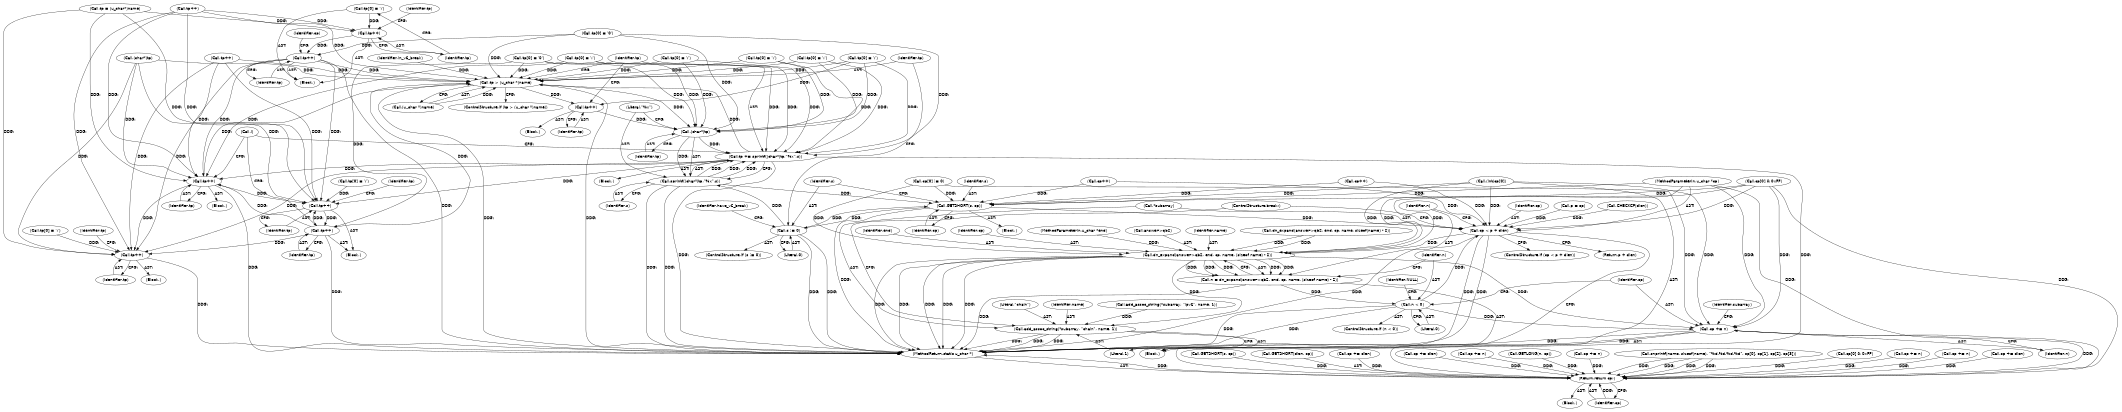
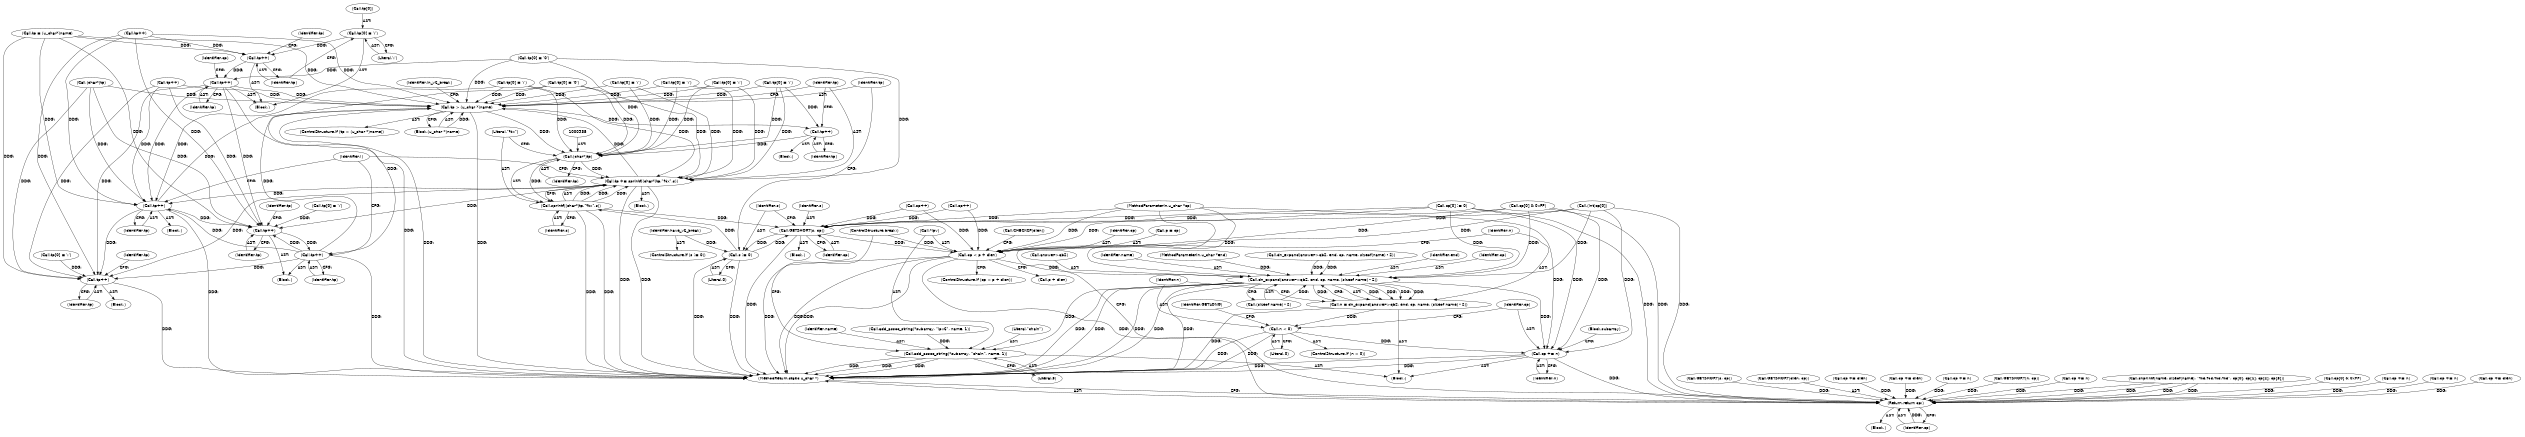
  digraph {
    fontname="DejaVu Sans"
    node [fontname="DejaVu Sans"]
    edge [fontname="DejaVu Sans"]
    n1 [label="(Call,tp[0] = ':')"]
    n2 [label="(Call,tp++)"]
    n3 [label="(Block,)"]
+   n4 [label="(Literal,':')"]
    n5 [label="(Call,tp++)"]
    n6 [label="(Identifier,tp)"]
    n7 [label="(Call,tp > (u_char *)name)"]
    n8 [label="(Call,tp++)"]
    n9 [label="(Call,tp++)"]
    n10 [label="(Call,tp++)"]
    n11 [label="(MethodReturn,static u_char *)"]
    n12 [label="(Identifier,tp)"]
    n13 [label="(Call,tp++)"]
    n14 [label="(Call,(char*)tp)"]
-   n15 [label="(Call,(u_char *)name)"]
+   n15 [label="(Block,(u_char *)name)"]
    n16 [label="(ControlStructure,if (tp > (u_char *)name))"]
    n17 [label="(Identifier,tp)"]
    n18 [label="(Block,)"]
    n19 [label="(Call,tp++)"]
    n20 [label="(Identifier,tp)"]
    n21 [label="(Block,)"]
    n22 [label="(Block,)"]
    n23 [label="(Identifier,tp)"]
    n24 [label="(Return,return cp;)"]
    n25 [label="(Identifier,tp)"]
    n26 [label="(Block,)"]
    n27 [label="(Call,tp += sprintf((char*)tp,\"%x\",s))"]
    n28 [label="(Call,sprintf((char*)tp,\"%x\",s))"]
    n29 [label="(Identifier,tp)"]
    n30 [label="(Block,)"]
    n31 [label="(Call,GETSHORT(s, cp))"]
    n32 [label="(Identifier,s)"]
    n33 [label="(Identifier,tp)"]
    n34 [label="(Call,s != 0)"]
    n35 [label="(Call,cp < p + dlen)"]
    n36 [label="(Block,)"]
    n37 [label="(Identifier,cp)"]
    n38 [label="(ControlStructure,if (s != 0))"]
    n39 [label="(Literal,0)"]
    n40 [label="(Call,dn_expand(answer->qb2, end, cp, name, (sizeof name) - 2))"]
    n41 [label="(ControlStructure,if (cp < p + dlen))"]
-   n42 [label="(Return,p + dlen)"]
+   n42 [label="(Call,p + dlen)"]
    n43 [label="(Call,n = dn_expand(answer->qb2, end, cp, name, (sizeof name) - 2))"]
    n44 [label="(Call,cp += n)"]
    n45 [label="(Call,add_assoc_string(*subarray, \"chain\", name, 1))"]
+   n46 [label="(Call,(sizeof name) - 2)"]
    n47 [label="(Block,)"]
    n48 [label="(Identifier,cp)"]
    n49 [label="(Call,n < 0)"]
    n50 [label="(Block,)"]
    n51 [label="(Identifier,n)"]
-   n52 [label="(Literal,1)"]
+   n52 [label="(Literal,3)"]
    n53 [label="(Literal,0)"]
    n54 [label="(ControlStructure,if (n < 0))"]
    n55 [label="(Identifier,cp)"]
-   n56 [label="(Identifier,subarray)"]
+   n56 [label="(Block,subarray)"]
    n57 [label="(Call,tp[0] = '0')"]
    n58 [label="(Identifier,end)"]
    n59 [label="(Literal,\"chain\")"]
    n60 [label="(Call,(int)cp[0])"]
    n61 [label="(Identifier,cp)"]
    n62 [label="(Call,GETSHORT(s, cp))"]
    n63 [label="(Call,GETSHORT(dlen, cp))"]
    n64 [label="(Call,cp += dlen)"]
    n65 [label="(Identifier,n)"]
    n66 [label="(Identifier,name)"]
    n67 [label="(Call,tp[0] = ':')"]
    n68 [label="(Call,cp++)"]
-   n69 [label="(Call,*subarray)"]
+   n69 [label="(Call,*ipv)"]
    n70 [label="(MethodParameterIn,u_char *end)"]
    n71 [label="(Call,answer->qb2)"]
    n72 [label="(MethodParameterIn,u_char *cp)"]
    n73 [label="(Call,cp += dlen)"]
-   n74 [label="(Identifier,NULL)"]
+   n74 [label="(Identifier,GETLONG)"]
    n75 [label="(Identifier,s)"]
+   n76 [label="(Call,tp[0])"]
    n77 [label="(Identifier,tp)"]
    n78 [label="(Call,tp[0] = ':')"]
    n79 [label="(Call,tp = (u_char*)name)"]
    n80 [label="(Identifier,tp)"]
    n81 [label="(Identifier,in_v6_break)"]
    n82 [label="(Identifier,cp)"]
    n83 [label="(Call,cp++)"]
    n84 [label="(Call,tp[0] = ':')"]
    n85 [label="(Call,cp += n)"]
    n86 [label="(Call,p = cp)"]
-   n87 [label="(Call,GETLONG(n, cp))"]
+   n87 [label="(Call,GETSHORT(n, cp))"]
    n88 [label="(Call,(char*)tp)"]
    n89 [label="(Call,cp += n)"]
    n90 [label="(Call,snprintf(name, sizeof(name), \"%d.%d.%d.%d\", cp[0], cp[1], cp[2], cp[3]))"]
    n91 [label="(Call,tp[0] = ':')"]
-   n92 [label="(Call,i)"]
+   n92 [label="(Identifier,i)"]
    n93 [label="(Call,tp[0] = ':')"]
    n94 [label="(Call,cp[0] & 0xFF)"]
    n95 [label="(Identifier,n)"]
    n96 [label="(Call,cp += n)"]
    n97 [label="(Call,cp += n)"]
    n98 [label="(Call,cp += dlen)"]
    n99 [label="(Call,tp++)"]
    n100 [label="(Call,tp[0] = ':')"]
    n101 [label="(Call,add_assoc_string(*subarray, \"ipv6\", name, 1))"]
    n102 [label="(Identifier,cp)"]
    n103 [label="(Call,tp[0] = ':')"]
    n104 [label="(Identifier,tp)"]
    n105 [label="(Literal,\"%x\")"]
    n106 [label="(Identifier,have_v6_break)"]
    n107 [label="(Identifier,tp)"]
    n108 [label="(Call,cp[0] != 0)"]
    n109 [label="(Call,tp++)"]
    n110 [label="(Identifier,name)"]
    n111 [label="(Call,dn_expand(answer->qb2, end, cp, name, sizeof(name) - 2))"]
    n112 [label="(Call,tp[0] = '0')"]
    n113 [label="(Identifier,tp)"]
    n114 [label="(Identifier,s)"]
    n115 [label="(Call,cp[0] & 0xFF)"]
    n116 [label="(ControlStructure,break;)"]
    n117 [label="(Call,CHECKCP(dlen))"]
+   1000935
    n1 -> n2 [label="DDG: "]
    n1 -> n3 [label="AST: "]
+   n1 -> n4 [label="CFG: "]
    n2 -> n3 [label="AST: "]
    n2 -> n5 [label="DDG: "]
    n2 -> n6 [label="CFG: "]
+   n4 -> n1 [label="AST: "]
    n5 -> n3 [label="AST: "]
    n5 -> n7 [label="DDG: "]
    n5 -> n8 [label="DDG: "]
    n5 -> n9 [label="DDG: "]
    n5 -> n10 [label="DDG: "]
    n5 -> n11 [label="DDG: "]
    n5 -> n12 [label="CFG: "]
    n6 -> n1 [label="CFG: "]
    n6 -> n2 [label="AST: "]
    n7 -> n11 [label="DDG: "]
    n7 -> n11 [label="DDG: "]
    n7 -> n13 [label="DDG: "]
    n7 -> n14 [label="DDG: "]
    n7 -> n15 [label="CFG: "]
-   n7 -> n16 [label="CFG: "]
+   n7 -> n16 [label="AST: "]
    n8 -> n7 [label="DDG: "]
    n8 -> n9 [label="DDG: "]
    n8 -> n10 [label="DDG: "]
    n8 -> n11 [label="DDG: "]
    n8 -> n17 [label="CFG: "]
    n8 -> n18 [label="AST: "]
    n9 -> n19 [label="DDG: "]
    n9 -> n20 [label="CFG: "]
    n9 -> n21 [label="AST: "]
    n10 -> n11 [label="DDG: "]
    n10 -> n22 [label="AST: "]
    n10 -> n23 [label="CFG: "]
-   n11 -> n24 [label="AST: "]
+   n11 -> n24 [label="CFG: "]
    n12 -> n5 [label="AST: "]
    n13 -> n14 [label="DDG: "]
    n13 -> n25 [label="CFG: "]
    n13 -> n26 [label="AST: "]
    n14 -> n27 [label="DDG: "]
    n14 -> n28 [label="AST: "]
    n14 -> n28 [label="DDG: "]
    n14 -> n29 [label="CFG: "]
    n15 -> n7 [label="AST: "]
    n15 -> n7 [label="DDG: "]
    n17 -> n8 [label="AST: "]
    n19 -> n7 [label="DDG: "]
    n19 -> n8 [label="DDG: "]
    n19 -> n9 [label="DDG: "]
    n19 -> n10 [label="DDG: "]
    n19 -> n11 [label="DDG: "]
    n19 -> n21 [label="AST: "]
    n19 -> n33 [label="CFG: "]
    n20 -> n9 [label="AST: "]
    n23 -> n10 [label="AST: "]
-   n24 -> n11 [label="DDG: "]
+   n24 -> n11 [label="AST: "]
    n24 -> n47 [label="AST: "]
    n24 -> n48 [label="CFG: "]
    n25 -> n13 [label="AST: "]
    n27 -> n7 [label="DDG: "]
    n27 -> n8 [label="DDG: "]
    n27 -> n9 [label="DDG: "]
    n27 -> n10 [label="DDG: "]
    n27 -> n11 [label="DDG: "]
    n27 -> n11 [label="DDG: "]
    n27 -> n28 [label="CFG: "]
    n27 -> n30 [label="AST: "]
    n28 -> n11 [label="DDG: "]
    n28 -> n11 [label="DDG: "]
    n28 -> n27 [label="AST: "]
    n28 -> n27 [label="DDG: "]
    n28 -> n27 [label="DDG: "]
    n28 -> n27 [label="DDG: "]
    n28 -> n31 [label="DDG: "]
    n28 -> n32 [label="CFG: "]
    n29 -> n14 [label="AST: "]
    n31 -> n11 [label="DDG: "]
    n31 -> n34 [label="DDG: "]
    n31 -> n35 [label="DDG: "]
    n31 -> n36 [label="AST: "]
    n31 -> n37 [label="CFG: "]
    n32 -> n28 [label="AST: "]
    n33 -> n19 [label="AST: "]
    n34 -> n11 [label="DDG: "]
    n34 -> n11 [label="DDG: "]
    n34 -> n28 [label="DDG: "]
    n34 -> n31 [label="DDG: "]
-   n34 -> n38 [label="AST: "]
+   n106 -> n38 [label="AST: "]
    n34 -> n39 [label="CFG: "]
    n35 -> n11 [label="DDG: "]
    n35 -> n11 [label="DDG: "]
    n35 -> n11 [label="DDG: "]
-   n35 -> n24 [label="CFG: "]
+   n35 -> n24 [label="DDG: "]
    n35 -> n40 [label="DDG: "]
    n35 -> n41 [label="CFG: "]
    n35 -> n42 [label="CFG: "]
    n37 -> n31 [label="AST: "]
    n39 -> n34 [label="AST: "]
    n40 -> n11 [label="DDG: "]
    n40 -> n11 [label="DDG: "]
    n40 -> n11 [label="DDG: "]
    n40 -> n11 [label="DDG: "]
    n40 -> n11 [label="DDG: "]
    n40 -> n43 [label="AST: "]
    n40 -> n43 [label="DDG: "]
    n40 -> n43 [label="DDG: "]
    n40 -> n43 [label="DDG: "]
    n40 -> n43 [label="DDG: "]
    n40 -> n43 [label="DDG: "]
    n40 -> n44 [label="DDG: "]
    n40 -> n45 [label="DDG: "]
+   n40 -> n46 [label="CFG: "]
    n43 -> n11 [label="DDG: "]
    n43 -> n40 [label="CFG: "]
    n43 -> n49 [label="DDG: "]
    n43 -> n50 [label="AST: "]
    n44 -> n11 [label="DDG: "]
    n44 -> n11 [label="DDG: "]
    n44 -> n24 [label="DDG: "]
    n44 -> n50 [label="AST: "]
    n44 -> n51 [label="CFG: "]
    n45 -> n11 [label="DDG: "]
    n45 -> n11 [label="DDG: "]
    n45 -> n11 [label="DDG: "]
    n45 -> n50 [label="AST: "]
    n45 -> n52 [label="CFG: "]
+   n46 -> n40 [label="AST: "]
+   n46 -> n40 [label="DDG: "]
    n48 -> n24 [label="AST: "]
    n48 -> n24 [label="DDG: "]
    n49 -> n11 [label="DDG: "]
    n49 -> n11 [label="DDG: "]
    n49 -> n44 [label="DDG: "]
    n49 -> n53 [label="CFG: "]
    n49 -> n54 [label="AST: "]
    n51 -> n44 [label="AST: "]
    n52 -> n45 [label="AST: "]
    n53 -> n49 [label="AST: "]
    n55 -> n5 [label="CFG: "]
    n56 -> n44 [label="CFG: "]
    n57 -> n7 [label="DDG: "]
    n57 -> n14 [label="DDG: "]
    n57 -> n19 [label="DDG: "]
    n57 -> n27 [label="DDG: "]
    n58 -> n40 [label="AST: "]
    n59 -> n45 [label="AST: "]
-   n60 -> n24 [label="AST: "]
+   n60 -> n24 [label="DDG: "]
    n60 -> n31 [label="DDG: "]
    n60 -> n35 [label="DDG: "]
    n60 -> n40 [label="DDG: "]
    n60 -> n44 [label="DDG: "]
    n61 -> n40 [label="AST: "]
    n62 -> n24 [label="DDG: "]
    n63 -> n24 [label="AST: "]
    n64 -> n24 [label="DDG: "]
    n65 -> n35 [label="CFG: "]
    n65 -> n43 [label="AST: "]
    n66 -> n45 [label="AST: "]
    n67 -> n7 [label="DDG: "]
    n67 -> n8 [label="DDG: "]
    n67 -> n14 [label="DDG: "]
    n67 -> n27 [label="DDG: "]
    n68 -> n31 [label="DDG: "]
    n68 -> n35 [label="DDG: "]
    n69 -> n35 [label="AST: "]
    n69 -> n45 [label="AST: "]
    n70 -> n40 [label="DDG: "]
    n71 -> n40 [label="AST: "]
-   n72 -> n24 [label="DDG: "]
+   n72 -> n24 [label="CFG: "]
    n72 -> n31 [label="DDG: "]
-   n72 -> n35 [label="AST: "]
+   n72 -> n35 [label="DDG: "]
    n72 -> n40 [label="DDG: "]
    n72 -> n44 [label="DDG: "]
    n73 -> n24 [label="DDG: "]
    n74 -> n49 [label="CFG: "]
    n75 -> n31 [label="CFG: "]
    n75 -> n34 [label="AST: "]
+   n76 -> n1 [label="AST: "]
    n77 -> n7 [label="AST: "]
    n77 -> n34 [label="CFG: "]
    n78 -> n7 [label="DDG: "]
    n78 -> n14 [label="DDG: "]
    n78 -> n27 [label="DDG: "]
    n79 -> n2 [label="DDG: "]
+   n79 -> n7 [label="DDG: "]
    n79 -> n8 [label="DDG: "]
    n79 -> n9 [label="DDG: "]
    n79 -> n10 [label="DDG: "]
    n80 -> n9 [label="CFG: "]
-   n81 -> n7 [label="DDG: "]
+   n81 -> n7 [label="CFG: "]
    n82 -> n35 [label="AST: "]
    n83 -> n31 [label="DDG: "]
    n83 -> n35 [label="DDG: "]
    n84 -> n7 [label="DDG: "]
    n84 -> n14 [label="DDG: "]
    n84 -> n27 [label="DDG: "]
    n85 -> n24 [label="DDG: "]
-   n86 -> n35 [label="DDG: "]
+   n86 -> n35 [label="AST: "]
    n87 -> n24 [label="DDG: "]
    n88 -> n7 [label="DDG: "]
    n88 -> n8 [label="DDG: "]
    n88 -> n9 [label="DDG: "]
    n88 -> n10 [label="DDG: "]
    n89 -> n24 [label="DDG: "]
    n90 -> n24 [label="DDG: "]
    n90 -> n24 [label="DDG: "]
    n90 -> n24 [label="DDG: "]
    n90 -> n24 [label="DDG: "]
    n91 -> n7 [label="DDG: "]
    n91 -> n13 [label="DDG: "]
    n91 -> n14 [label="DDG: "]
    n91 -> n27 [label="DDG: "]
    n92 -> n8 [label="CFG: "]
    n92 -> n19 [label="CFG: "]
    n92 -> n27 [label="CFG: "]
    n93 -> n10 [label="DDG: "]
    n94 -> n24 [label="DDG: "]
    n95 -> n43 [label="CFG: "]
    n95 -> n49 [label="AST: "]
    n96 -> n24 [label="DDG: "]
    n97 -> n24 [label="DDG: "]
    n98 -> n24 [label="DDG: "]
    n99 -> n2 [label="DDG: "]
    n99 -> n7 [label="DDG: "]
    n99 -> n8 [label="DDG: "]
    n99 -> n9 [label="DDG: "]
    n99 -> n10 [label="DDG: "]
    n100 -> n7 [label="DDG: "]
    n100 -> n14 [label="DDG: "]
    n100 -> n27 [label="DDG: "]
    n101 -> n45 [label="DDG: "]
    n102 -> n44 [label="AST: "]
    n102 -> n49 [label="CFG: "]
    n103 -> n9 [label="DDG: "]
    n104 -> n7 [label="CFG: "]
    n104 -> n13 [label="CFG: "]
    n104 -> n27 [label="AST: "]
    n105 -> n14 [label="CFG: "]
    n105 -> n28 [label="AST: "]
-   n106 -> n34 [label="CFG: "]
+   n106 -> n34 [label="DDG: "]
    n107 -> n10 [label="CFG: "]
+   n108 -> n24 [label="DDG: "]
    n108 -> n31 [label="DDG: "]
-   n49 -> n35 [label="DDG: "]
+   n108 -> n35 [label="DDG: "]
    n108 -> n40 [label="DDG: "]
    n108 -> n44 [label="DDG: "]
    n109 -> n7 [label="DDG: "]
    n109 -> n8 [label="DDG: "]
    n109 -> n9 [label="DDG: "]
    n109 -> n10 [label="DDG: "]
    n110 -> n40 [label="AST: "]
    n111 -> n40 [label="DDG: "]
    n111 -> n40 [label="DDG: "]
    n112 -> n5 [label="DDG: "]
    n112 -> n7 [label="DDG: "]
    n112 -> n14 [label="DDG: "]
    n112 -> n27 [label="DDG: "]
    n113 -> n2 [label="CFG: "]
    n114 -> n31 [label="AST: "]
    n115 -> n24 [label="DDG: "]
    n115 -> n31 [label="DDG: "]
    n115 -> n35 [label="DDG: "]
    n115 -> n40 [label="DDG: "]
    n115 -> n44 [label="DDG: "]
-   n116 -> n35 [label="CFG: "]
+   n116 -> n35 [label="DDG: "]
    n116 -> n45 [label="CFG: "]
-   n117 -> n35 [label="DDG: "]
+   n117 -> n35 [label="CFG: "]
+   1000935 -> n14 [label="AST: "]
  }
